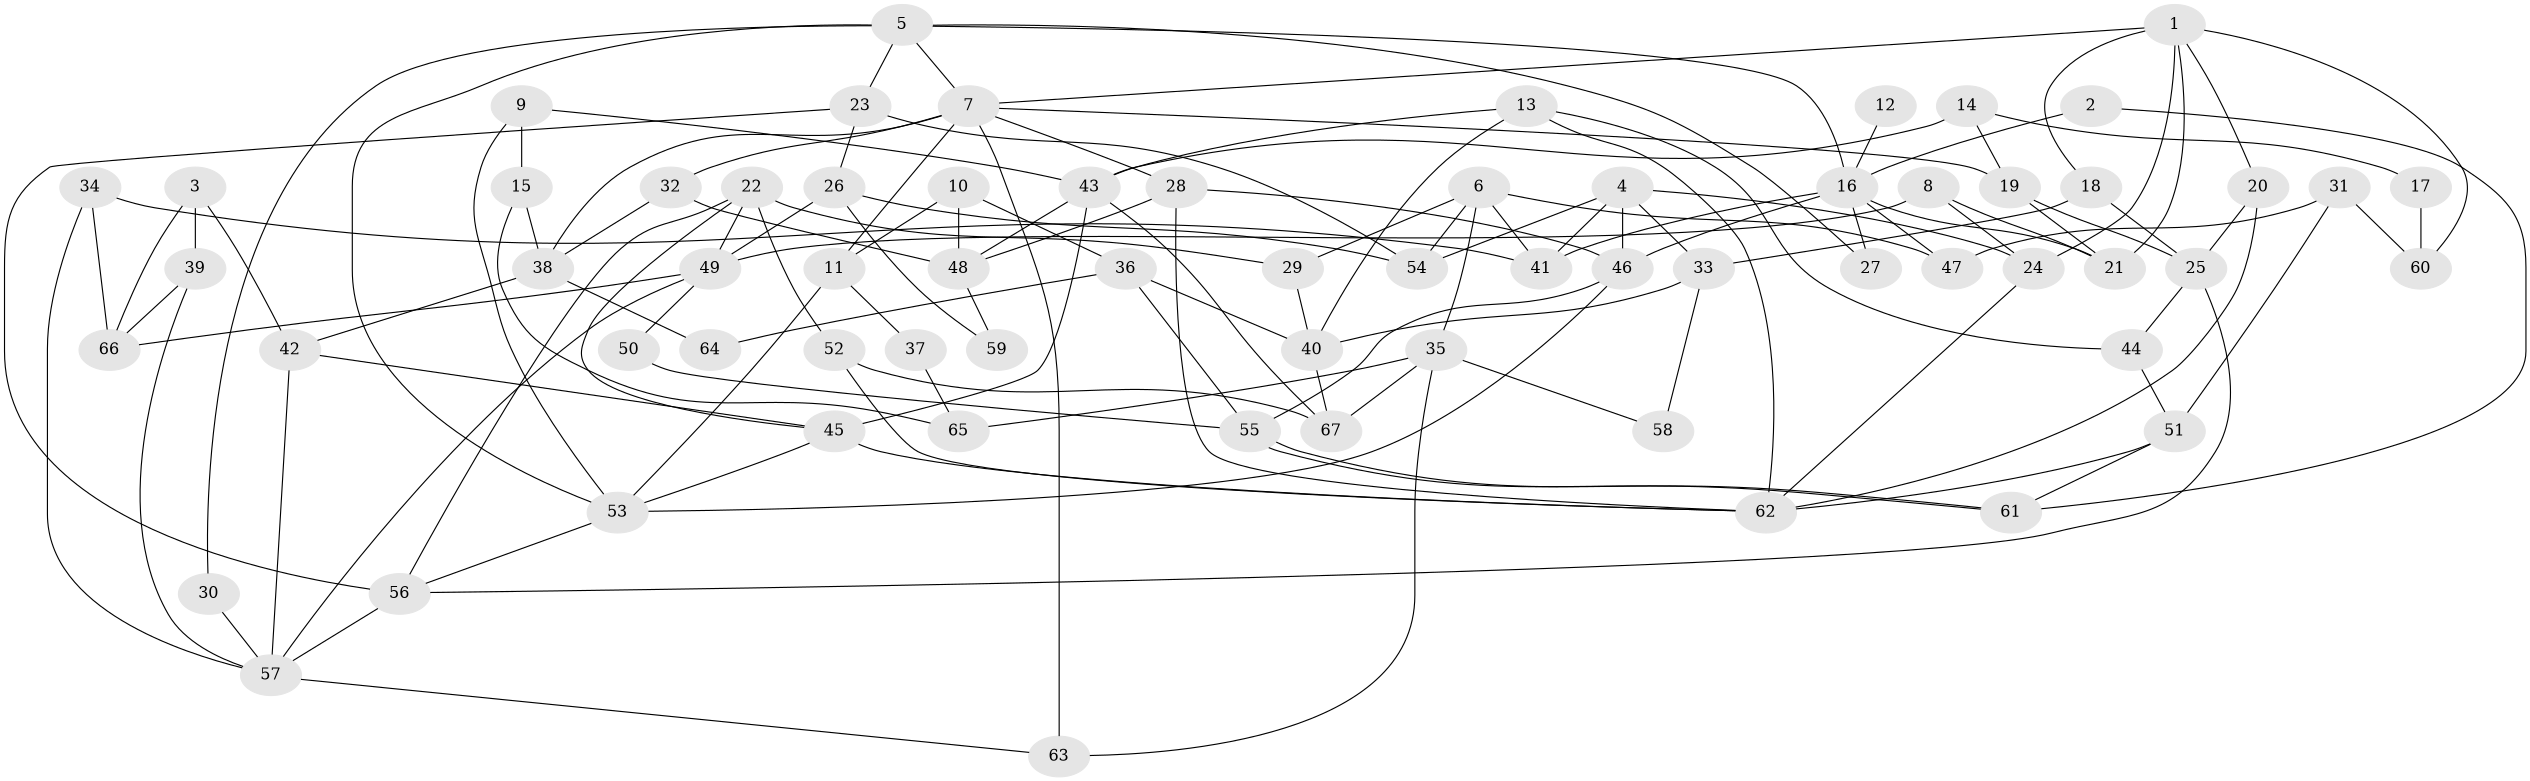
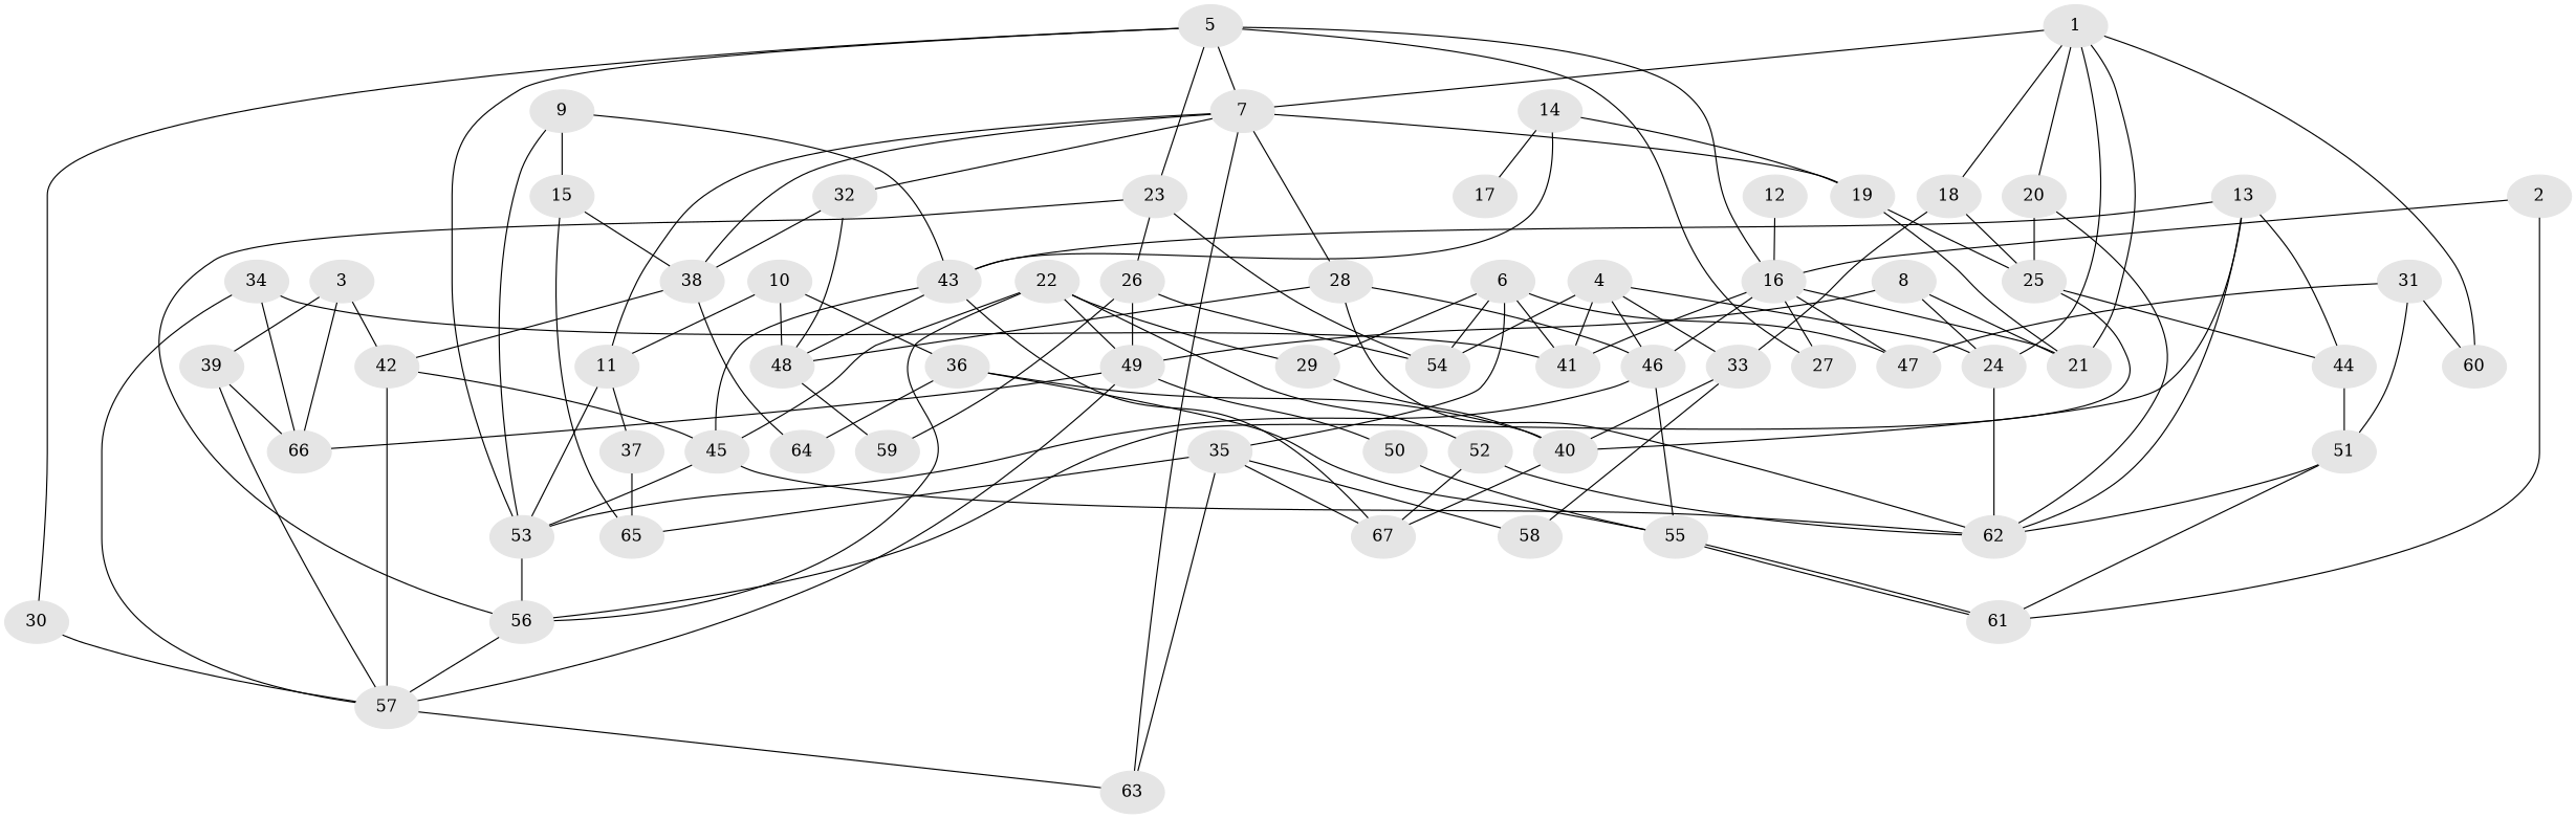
  graph {
    node [color=gray90 style=filled]
    1
    7
    18
    20
    21
    24
    60
    32
    11
    19
    28
    38
    63
    33
    25
    62
    48
    2
    16
    61
    41
    46
    27
    47
    3
    39
    42
    66
    57
    45
    4
    54
    40
    58
    53
    55
    5
    23
    30
    56
    26
    6
    29
    35
    65
    67
    37
    64
    8
    49
    50
    9
    15
    43
    10
    36
    59
    12
    13
    44
    51
    14
    17
    22
    52
    31
    34
    1 -- 7
    1 -- 18
    1 -- 20
    1 -- 21
    1 -- 24
    1 -- 60
    7 -- 32
    7 -- 11
    7 -- 19
    7 -- 28
    7 -- 38
    7 -- 63
    18 -- 33
    18 -- 25
    20 -- 25
    20 -- 62
    24 -- 62
    32 -- 38
    32 -- 48
    11 -- 53
    11 -- 37
    19 -- 21
    19 -- 25
    28 -- 62
    28 -- 48
    28 -- 46
    38 -- 42
    38 -- 64
    33 -- 40
    33 -- 58
    25 -- 56
    25 -- 44
    48 -- 59
    2 -- 16
    2 -- 61
    16 -- 21
    16 -- 41
    16 -- 46
    16 -- 27
    16 -- 47
    46 -- 53
    46 -- 55
    3 -- 39
    3 -- 42
    3 -- 66
    39 -- 66
    39 -- 57
    42 -- 57
    42 -- 45
    57 -- 63
    45 -- 62
    45 -- 53
    4 -- 24
    4 -- 33
    4 -- 41
    4 -- 46
    4 -- 54
    40 -- 67
    53 -- 56
    55 -- 61
    55 -- 61
    5 -- 7
    5 -- 16
    5 -- 27
    5 -- 53
    5 -- 23
    5 -- 30
    23 -- 54
    23 -- 56
    23 -- 26
    30 -- 57
    56 -- 57
    26 -- 54
    26 -- 49
    26 -- 59
    6 -- 41
    6 -- 47
    6 -- 54
    6 -- 29
    6 -- 35
    29 -- 40
    35 -- 63
    35 -- 58
    35 -- 65
    35 -- 67
    37 -- 65
    8 -- 21
    8 -- 24
    8 -- 49
    49 -- 66
    49 -- 57
    49 -- 50
    50 -- 55
    9 -- 53
    9 -- 15
    9 -- 43
    15 -- 38
    15 -- 65
    43 -- 48
    43 -- 45
    43 -- 67
    10 -- 11
    10 -- 48
    10 -- 36
    36 -- 40
    36 -- 55
    36 -- 64
    12 -- 16
    13 -- 62
    13 -- 40
    13 -- 43
    13 -- 44
    44 -- 51
    51 -- 62
    51 -- 61
    14 -- 19
    14 -- 43
    14 -- 17
-   17 -- 60
    22 -- 45
    22 -- 56
    22 -- 29
    22 -- 49
    22 -- 52
    52 -- 62
    52 -- 67
    31 -- 60
    31 -- 47
    31 -- 51
    34 -- 41
    34 -- 66
    34 -- 57
  }
